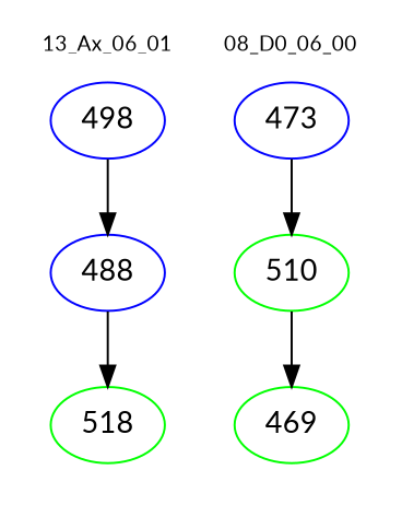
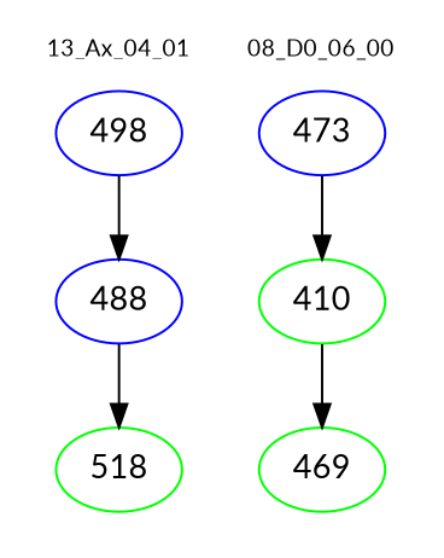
  digraph {
    fontname=Lato
    node [color=blue fontname=Lato]
    edge [color=black fontname=Lato]
    n1 [label=498]
    n2 [label=488]
    n3 [color=green label=518]
    n4 [label=473]
-   n5 [color=green label=510]
+   n5 [color=green label=410]
    n6 [color=green label=469]
    subgraph cluster_1 {
      color=white
      fontsize=10
-     label="13_Ax_06_01"
+     label="13_Ax_04_01"
      n1
      n2
      n3
    }
    subgraph cluster_2 {
      color=white
      fontsize=10
      label="08_D0_06_00"
      n4
      n5
      n6
    }
    n1 -> n2
    n2 -> n3
    n4 -> n5
    n5 -> n6
  }
